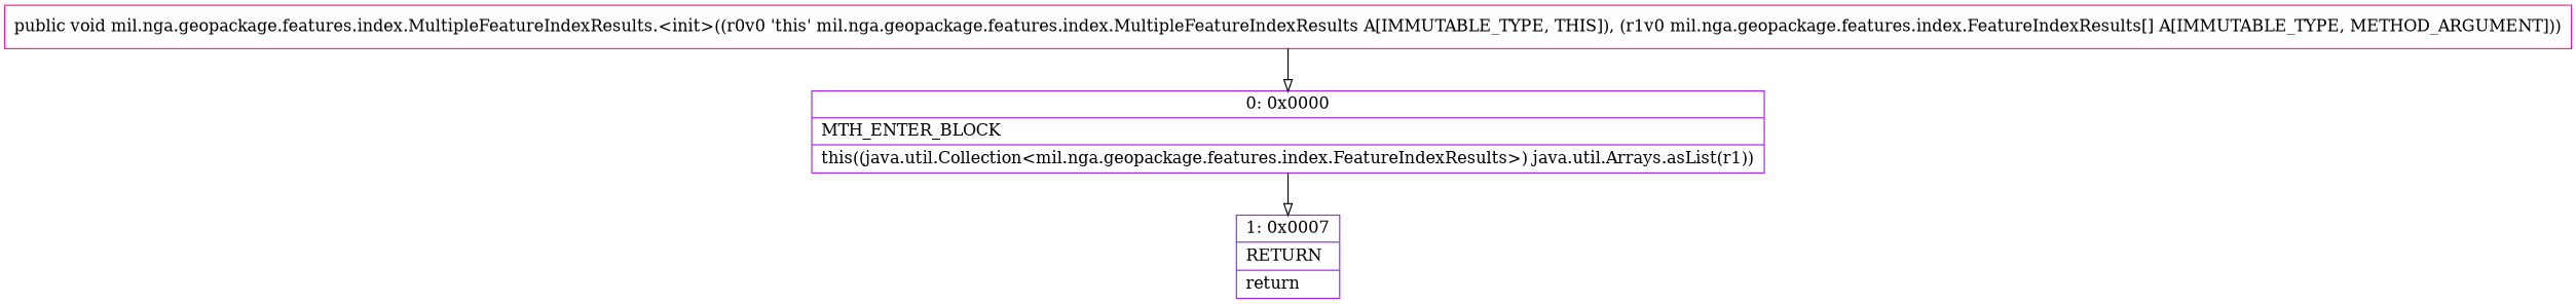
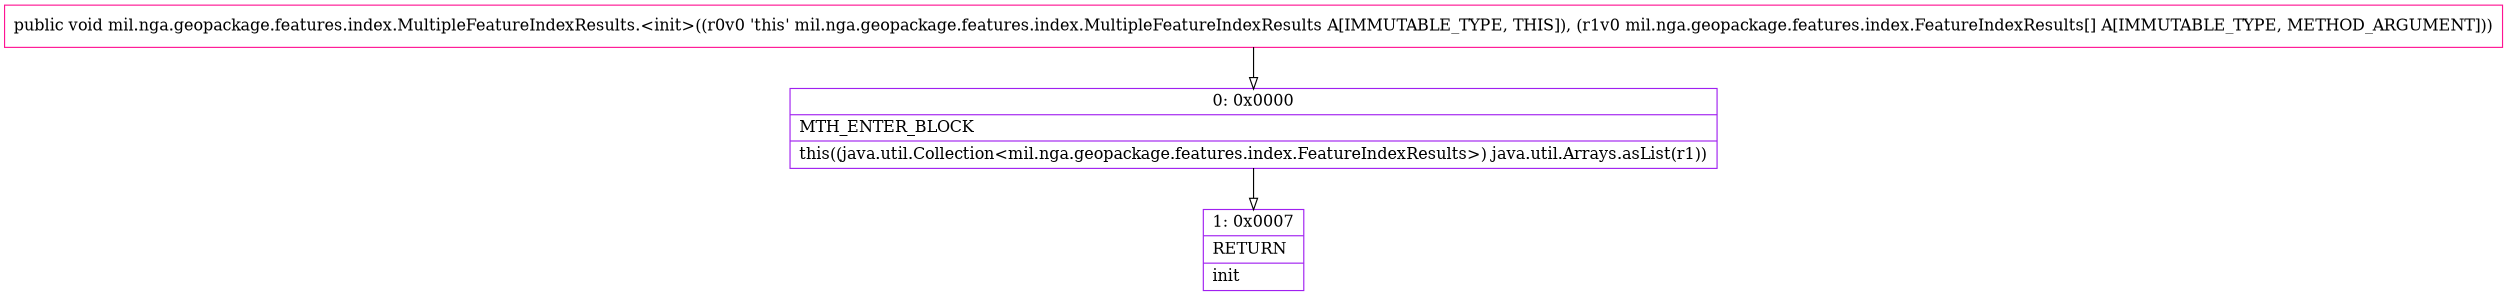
  digraph {
    node [shape=record color=purple]
    edge [arrowhead=onormal]
    n1 [label="{0\:\ 0x0000|MTH_ENTER_BLOCK\l|this((java.util.Collection\<mil.nga.geopackage.features.index.FeatureIndexResults\>) java.util.Arrays.asList(r1))\l}"]
-   n2 [label="{1\:\ 0x0007|RETURN\l|return\l}"]
+   n2 [label="{1\:\ 0x0007|RETURN\l|init\l}"]
    n3 [label="{public void mil.nga.geopackage.features.index.MultipleFeatureIndexResults.\<init\>((r0v0 'this' mil.nga.geopackage.features.index.MultipleFeatureIndexResults A[IMMUTABLE_TYPE, THIS]), (r1v0 mil.nga.geopackage.features.index.FeatureIndexResults[] A[IMMUTABLE_TYPE, METHOD_ARGUMENT])) }" color=deeppink]
    n1 -> n2
    n3 -> n1
  }
